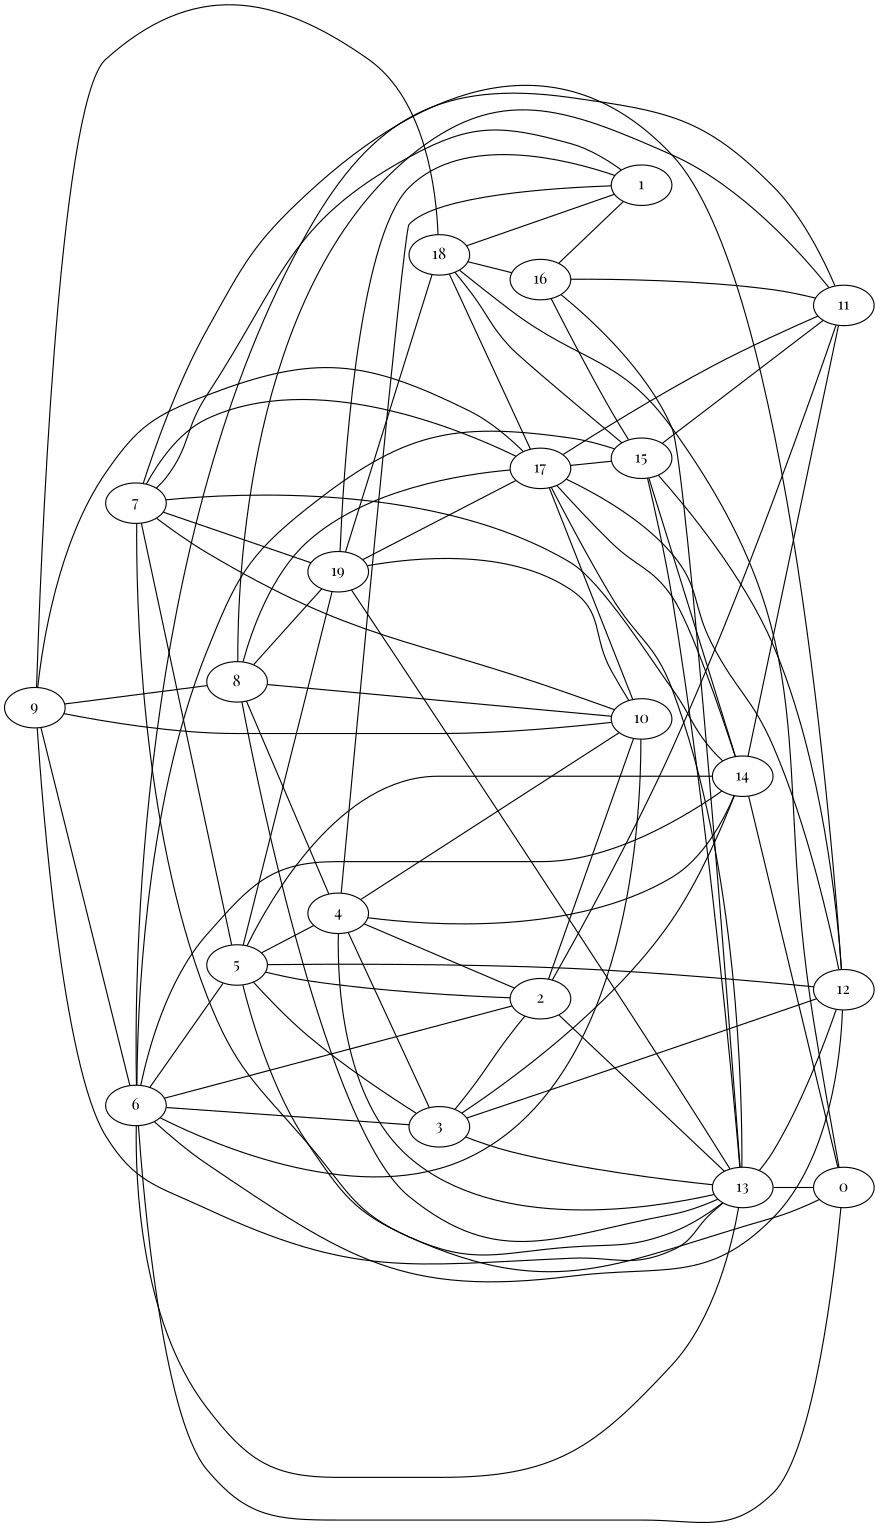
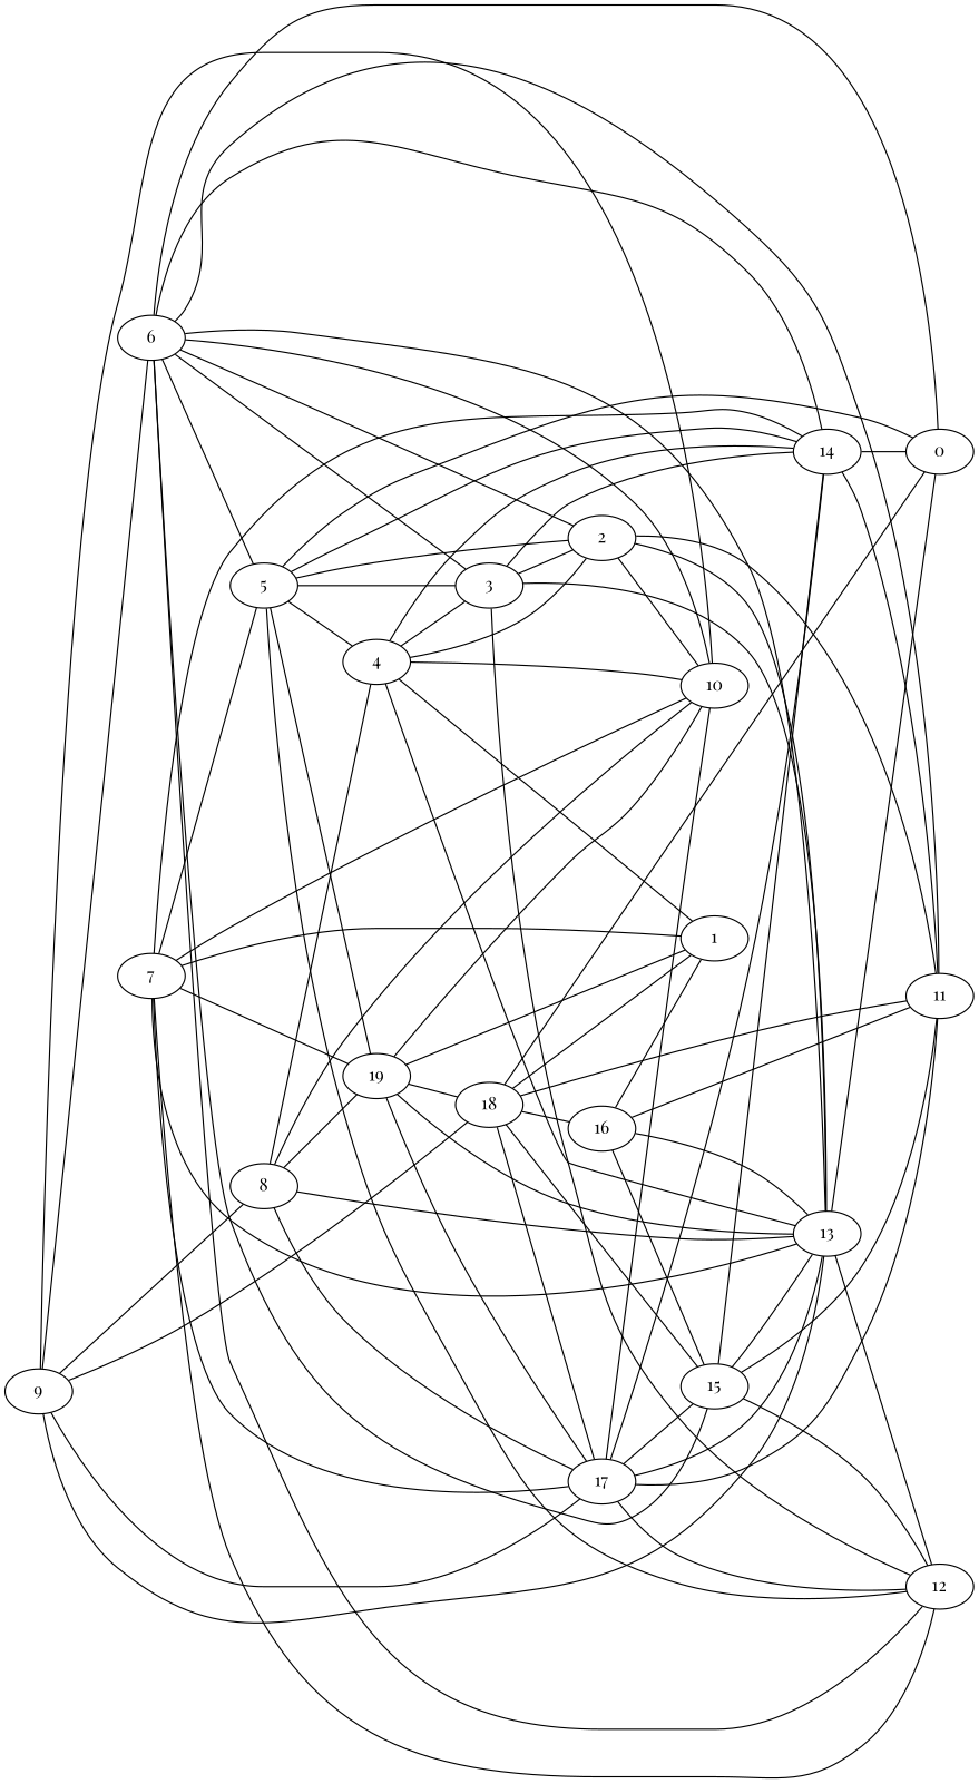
  digraph {
    fontname="Playfair Display"
    rankdir=LR
    node [fontname="Playfair Display"]
    edge [color=black dir=none fontname="Playfair Display"]
    18
    11
    1
    17
    16
    0
    15
    10
    14
    13
    12
    2
    9
    8
    6
    4
    19
    5
    3
    7
    subgraph sub_1 {
      18
      11
      1
      17
      16
      0
      15
      10
      14
      13
      12
      2
      9
      8
      6
      4
      19
      5
      3
      7
    }
-   8 -> 11
+   18 -> 11
    18 -> 1
    18 -> 17
    18 -> 16
    18 -> 0
    18 -> 15
    17 -> 11
    17 -> 15
    17 -> 10
    17 -> 14
    17 -> 13
    17 -> 12
    16 -> 11
    16 -> 1
    16 -> 15
    16 -> 13
    15 -> 11
    15 -> 14
    15 -> 13
    15 -> 12
    14 -> 11
    14 -> 0
    13 -> 0
    13 -> 12
    2 -> 11
    2 -> 10
    2 -> 13
    9 -> 18
    9 -> 17
    9 -> 10
    9 -> 13
    9 -> 8
    9 -> 6
    8 -> 17
    8 -> 10
    8 -> 13
    8 -> 4
    8 -> 19
    6 -> 11
    6 -> 0
    6 -> 15
    6 -> 10
    6 -> 14
    6 -> 13
    6 -> 12
    6 -> 2
    6 -> 5
    6 -> 3
    4 -> 1
    4 -> 10
    4 -> 14
    4 -> 13
    4 -> 2
    4 -> 3
    19 -> 18
    19 -> 1
    19 -> 17
    19 -> 10
    19 -> 13
    5 -> 0
    5 -> 14
    5 -> 12
    5 -> 2
    5 -> 4
    5 -> 19
    5 -> 3
    3 -> 14
    3 -> 13
    3 -> 12
    3 -> 2
    7 -> 1
    7 -> 17
    7 -> 10
    7 -> 14
    7 -> 13
    7 -> 12
    7 -> 19
    7 -> 5
  }
